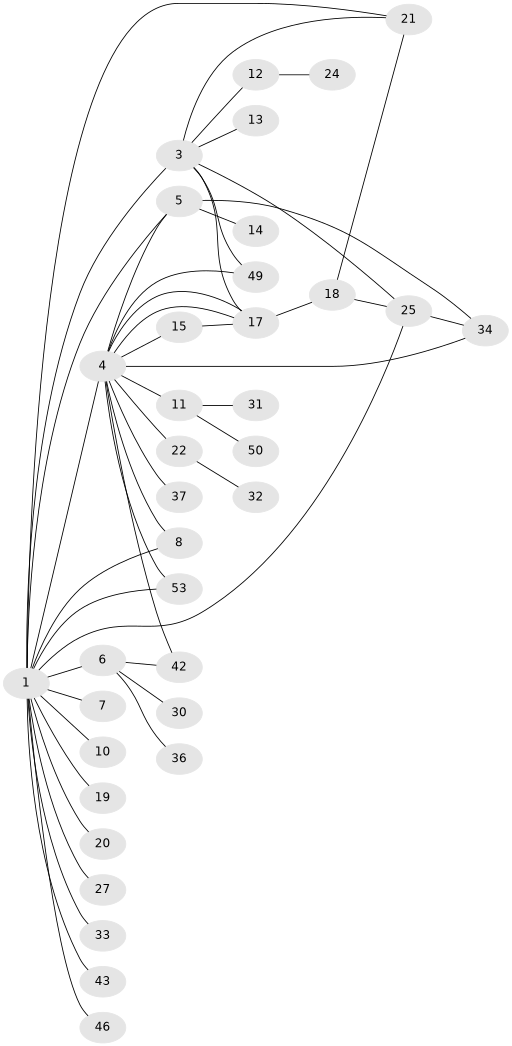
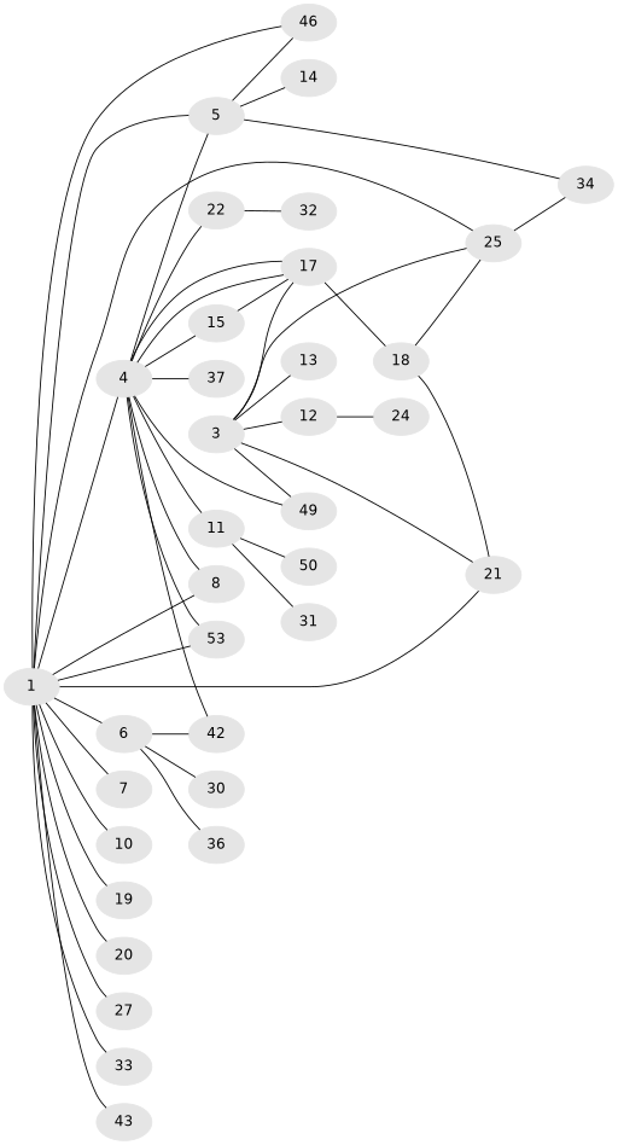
  graph {
    fontname="DejaVu Sans"
    rankdir=LR
    node [color=gray90 fontname="DejaVu Sans" style=filled]
    edge [fontname="DejaVu Sans"]
    1 [super="+2"]
    3 [super="+48"]
    4 [super="+51"]
    5 [super="+9"]
    6 [super="+16"]
    7
    8 [super="+44"]
    10
    19
    20 [super="+23"]
    21 [super="+45"]
    25 [super="+38"]
    27
    33
    43
    46 [super="+47"]
    53
    12 [super="+40"]
    13 [super="+26"]
    17 [super="+39"]
    49 [super="+50"]
    11 [super="+29"]
    15
    22 [super="+35"]
    34 [super="+41"]
    37
    42
    14
    30
    36
    24
    18 [super="+28"]
    31
    n34 [label=50]
    32
-   1 -- 3
    1 -- 4 [weight=2]
    1 -- 5
    1 -- 6
    1 -- 7
    1 -- 8
    1 -- 10
    1 -- 19
    1 -- 20 [weight=2]
    1 -- 21 [weight=2]
    1 -- 25
    1 -- 27
    1 -- 33
    1 -- 43
    1 -- 46 [weight=2]
    1 -- 53
    3 -- 21
    3 -- 25
    3 -- 12
    3 -- 13
    3 -- 17
    3 -- 49 [weight=2]
    4 -- 5 [weight=2]
    4 -- 8
    4 -- 53
    4 -- 17 [weight=2]
    4 -- 17
    4 -- 49
    4 -- 11
    4 -- 15
    4 -- 22
-   4 -- 34 [weight=2]
    4 -- 37
    4 -- 42
+   5 -- 46
    5 -- 34
    5 -- 14
    6 -- 42
    6 -- 30
    6 -- 36
    25 -- 34
    12 -- 24
    17 -- 18
    11 -- 31
    11 -- n34
    15 -- 17
    22 -- 32
    18 -- 21
    18 -- 25
  }
